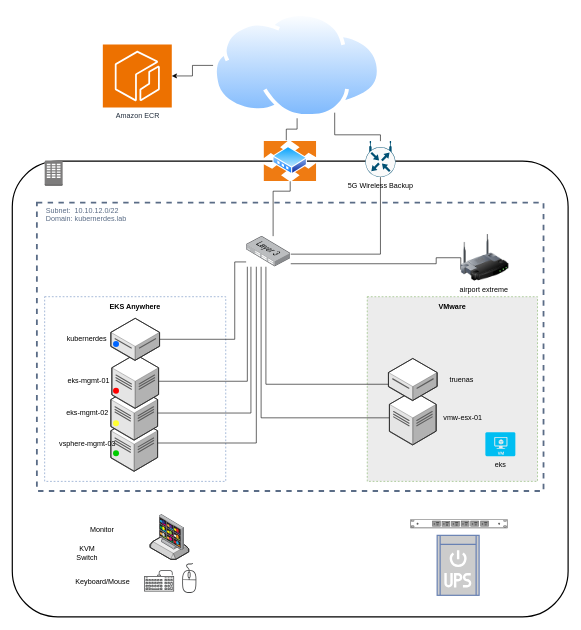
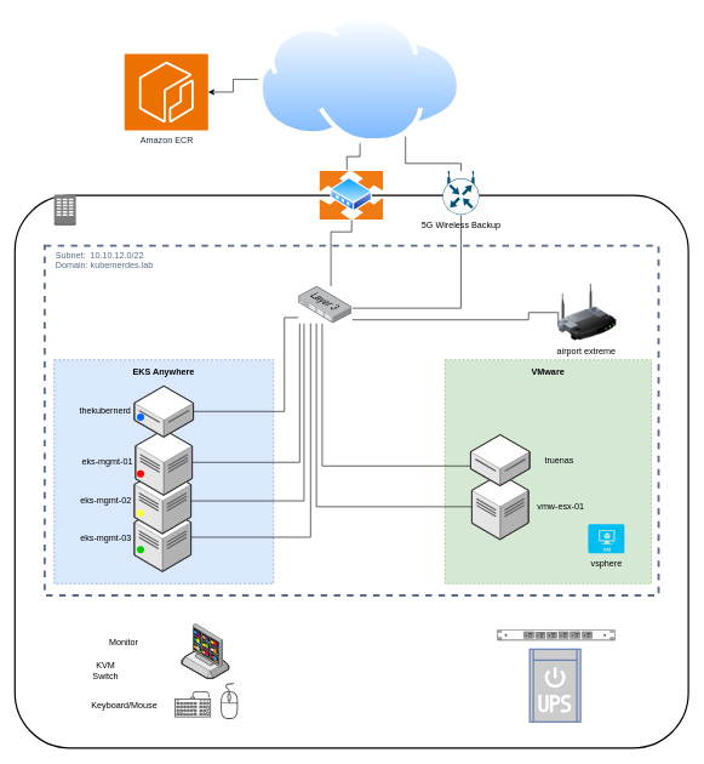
  <mxCell id="0" />
  <mxCell id="1" parent="0" />
  <mxCell id="2" value="" style="rounded=1;arcSize=10;dashed=0;fillColor=none;gradientColor=none;strokeWidth=2;" parent="1" vertex="1"><mxGeometry x="20" y="268" width="927" height="760" as="geometry" /></mxCell>
  <mxCell id="3" value="&amp;nbsp; &amp;nbsp; Subnet:&amp;nbsp; 10.10.12.0/22&lt;br&gt;&amp;nbsp; &amp;nbsp; Domain: kubernerdes.lab" style="fillColor=none;strokeColor=#5A6C86;dashed=1;verticalAlign=top;fontStyle=0;fontColor=#5A6C86;whiteSpace=wrap;html=1;align=left;strokeWidth=3;" parent="1" vertex="1"><mxGeometry x="61" y="337" width="845" height="481" as="geometry" /></mxCell>
- <mxCell id="4" value="&lt;b&gt;VMware&lt;/b&gt;" style="outlineConnect=0;html=1;whiteSpace=wrap;fontSize=12;fontStyle=0;strokeColor=#82b366;fillColor=#ececec;verticalAlign=top;align=center;dashed=1;spacingTop=3;" parent="1" vertex="1"><mxGeometry x="612" y="494" width="284" height="308" as="geometry" /></mxCell>
- <mxCell id="5" value="&lt;b&gt;EKS Anywhere&lt;/b&gt;" style="outlineConnect=0;html=1;whiteSpace=wrap;fontSize=12;fontStyle=0;strokeColor=#6c8ebf;fillColor=#ffffff;verticalAlign=top;align=center;dashed=1;spacingTop=3;" parent="1" vertex="1"><mxGeometry x="74" y="494" width="302" height="308" as="geometry" /></mxCell>
+ <mxCell id="4" value="&lt;b&gt;VMware&lt;/b&gt;" style="outlineConnect=0;html=1;whiteSpace=wrap;fontSize=12;fontStyle=0;strokeColor=#82b366;fillColor=#d5e8d4;verticalAlign=top;align=center;dashed=1;spacingTop=3;" parent="1" vertex="1"><mxGeometry x="612" y="494" width="284" height="308" as="geometry" /></mxCell>
+ <mxCell id="5" value="&lt;b&gt;EKS Anywhere&lt;/b&gt;" style="outlineConnect=0;html=1;whiteSpace=wrap;fontSize=12;fontStyle=0;strokeColor=#6c8ebf;fillColor=#dae8fc;verticalAlign=top;align=center;dashed=1;spacingTop=3;" parent="1" vertex="1"><mxGeometry x="74" y="494" width="302" height="308" as="geometry" /></mxCell>
  <mxCell id="6" value="" style="verticalLabelPosition=bottom;html=1;verticalAlign=top;strokeWidth=1;align=center;outlineConnect=0;dashed=0;outlineConnect=0;shape=mxgraph.aws3d.ebs;fillColor=#ECECEC;strokeColor=#5E5E5E;aspect=fixed;" parent="1" vertex="1"><mxGeometry x="249.85" y="890" width="64.4" height="42" as="geometry" /></mxCell>
  <mxCell id="7" value="" style="dashed=0;html=1;shape=mxgraph.aws3.corporate_data_center;fillColor=#7D7C7C;gradientColor=none;dashed=0;" parent="1" vertex="1"><mxGeometry x="74" y="267" width="30" height="42" as="geometry" /></mxCell>
  <mxCell id="8" value="" style="edgeStyle=orthogonalEdgeStyle;rounded=0;orthogonalLoop=1;jettySize=auto;html=1;entryX=0.5;entryY=1;entryDx=0;entryDy=0;entryPerimeter=0;endArrow=none;endFill=0;" parent="1" source="9" target="27" edge="1"><mxGeometry relative="1" as="geometry"><mxPoint x="564.4" y="430.5" as="targetPoint" /><Array as="points"><mxPoint x="634" y="423" /></Array></mxGeometry></mxCell>
  <mxCell id="9" value="" style="image;points=[];aspect=fixed;html=1;align=center;shadow=0;dashed=0;image=img/lib/allied_telesis/switch/Switch_24_port_L3.svg;" parent="1" vertex="1"><mxGeometry x="410" y="393" width="74.4" height="51" as="geometry" /></mxCell>
  <mxCell id="10" value="" style="edgeStyle=orthogonalEdgeStyle;rounded=0;orthogonalLoop=1;jettySize=auto;html=1;" parent="1" source="11" target="13" edge="1"><mxGeometry relative="1" as="geometry" /></mxCell>
  <mxCell id="11" value="" style="image;aspect=fixed;perimeter=ellipsePerimeter;html=1;align=center;shadow=0;dashed=0;spacingTop=3;image=img/lib/active_directory/internet_cloud.svg;" parent="1" vertex="1"><mxGeometry x="355" width="280" height="176.4" as="geometry" y="20" /></mxCell>
  <mxCell id="12" value="" style="edgeStyle=orthogonalEdgeStyle;rounded=0;orthogonalLoop=1;jettySize=auto;html=1;endArrow=none;endFill=0;exitX=0.426;exitY=-0.022;exitDx=0;exitDy=0;exitPerimeter=0;" parent="1" target="11" edge="1" source="17"><mxGeometry relative="1" as="geometry"><mxPoint x="495" y="246" as="sourcePoint" /></mxGeometry></mxCell>
  <mxCell id="13" value="Amazon ECR" style="sketch=0;points=[[0,0,0],[0.25,0,0],[0.5,0,0],[0.75,0,0],[1,0,0],[0,1,0],[0.25,1,0],[0.5,1,0],[0.75,1,0],[1,1,0],[0,0.25,0],[0,0.5,0],[0,0.75,0],[1,0.25,0],[1,0.5,0],[1,0.75,0]];outlineConnect=0;fontColor=#232F3E;fillColor=#ED7100;strokeColor=#ffffff;dashed=0;verticalLabelPosition=bottom;verticalAlign=top;align=center;html=1;fontSize=12;fontStyle=0;aspect=fixed;shape=mxgraph.aws4.resourceIcon;resIcon=mxgraph.aws4.ecr;" parent="1" vertex="1"><mxGeometry x="171" y="73.3" width="115" height="105" as="geometry" /></mxCell>
  <mxCell id="14" style="edgeStyle=orthogonalEdgeStyle;rounded=0;orthogonalLoop=1;jettySize=auto;html=1;exitX=0;exitY=0.75;exitDx=0;exitDy=0;endArrow=none;endFill=0;" edge="1" parent="1" source="15" target="9"><mxGeometry relative="1" as="geometry"><Array as="points"><mxPoint x="727" y="429" /><mxPoint x="727" y="439" /></Array></mxGeometry></mxCell>
  <mxCell id="15" value="airport extreme&amp;nbsp;" style="image;html=1;image=img/lib/clip_art/networking/Wireless_Router_128x128.png" parent="1" vertex="1"><mxGeometry x="768" y="389" width="80" height="80" as="geometry" /></mxCell>
  <mxCell id="16" style="edgeStyle=orthogonalEdgeStyle;rounded=0;orthogonalLoop=1;jettySize=auto;html=1;exitX=0.5;exitY=1;exitDx=0;exitDy=0;endArrow=none;endFill=0;" parent="1" source="17" target="9" edge="1"><mxGeometry relative="1" as="geometry"><Array as="points"><mxPoint x="484" y="318" /><mxPoint x="455" y="318" /></Array></mxGeometry></mxCell>
  <mxCell id="17" value="" style="image;aspect=fixed;perimeter=ellipsePerimeter;html=1;align=center;shadow=0;dashed=0;spacingTop=3;image=img/lib/active_directory/router.svg;" parent="1" vertex="1"><mxGeometry x="439.42" y="234.5" width="88.16" height="67" as="geometry" /></mxCell>
  <mxCell id="18" value="" style="edgeStyle=orthogonalEdgeStyle;rounded=0;orthogonalLoop=1;jettySize=auto;html=1;endArrow=none;endFill=0;" parent="1" source="32" target="9" edge="1"><mxGeometry relative="1" as="geometry"><Array as="points"><mxPoint x="443" y="640" /></Array><mxPoint x="409" y="494" as="targetPoint" /></mxGeometry></mxCell>
- <mxCell id="19" value="eks" style="verticalLabelPosition=bottom;html=1;verticalAlign=top;align=center;strokeColor=none;fillColor=#00BEF2;shape=mxgraph.azure.virtual_machine;" parent="1" vertex="1"><mxGeometry x="809" y="720" width="50" height="40" as="geometry" /></mxCell>
+ <mxCell id="19" value="vsphere" style="verticalLabelPosition=bottom;html=1;verticalAlign=top;align=center;strokeColor=none;fillColor=#00BEF2;shape=mxgraph.azure.virtual_machine;" parent="1" vertex="1"><mxGeometry x="809" y="720" width="50" height="40" as="geometry" /></mxCell>
  <mxCell id="20" value="" style="edgeStyle=orthogonalEdgeStyle;rounded=0;orthogonalLoop=1;jettySize=auto;html=1;endArrow=none;endFill=0;" parent="1" source="21" target="9" edge="1"><mxGeometry relative="1" as="geometry"><mxPoint x="419.2" y="494" as="targetPoint" /><Array as="points"><mxPoint x="435" y="696" /></Array></mxGeometry></mxCell>
  <mxCell id="21" value="vmw-esx-01" style="verticalLabelPosition=middle;html=1;verticalAlign=middle;strokeWidth=1;align=right;outlineConnect=0;dashed=0;outlineConnect=0;shape=mxgraph.aws3d.dataCenter;strokeColor=#5E5E5E;aspect=fixed;horizontal=1;labelPosition=right;" parent="1" vertex="1"><mxGeometry x="649" y="651" width="77.96" height="90" as="geometry" /></mxCell>
  <mxCell id="22" value="" style="sketch=0;pointerEvents=1;shadow=0;dashed=0;html=1;strokeColor=none;fillColor=#434445;aspect=fixed;labelPosition=center;verticalLabelPosition=bottom;verticalAlign=top;align=center;outlineConnect=0;shape=mxgraph.vvd.keyboard;" parent="1" vertex="1"><mxGeometry x="239.85" y="950.25" width="50" height="35.5" as="geometry" /></mxCell>
  <mxCell id="23" value="" style="image;points=[];aspect=fixed;html=1;align=center;shadow=0;dashed=0;image=img/lib/allied_telesis/security/DVS_Surveillance_Monitor.svg;" parent="1" vertex="1"><mxGeometry x="264.85" y="857" width="42" height="60" as="geometry" /></mxCell>
  <mxCell id="24" value="" style="sketch=0;pointerEvents=1;shadow=0;dashed=0;html=1;strokeColor=none;fillColor=#434445;aspect=fixed;labelPosition=center;verticalLabelPosition=bottom;verticalAlign=top;align=center;outlineConnect=0;shape=mxgraph.vvd.mouse;" parent="1" vertex="1"><mxGeometry x="302.85" y="938" width="24.5" height="50" as="geometry" /></mxCell>
  <mxCell id="25" value="KVM Switch" style="text;html=1;align=center;verticalAlign=middle;whiteSpace=wrap;rounded=0;" parent="1" vertex="1"><mxGeometry x="115.35" y="906" width="60" height="30" as="geometry" /></mxCell>
  <mxCell id="26" value="" style="edgeStyle=orthogonalEdgeStyle;rounded=0;orthogonalLoop=1;jettySize=auto;html=1;entryX=0.75;entryY=1;entryDx=0;entryDy=0;endArrow=none;endFill=0;" parent="1" source="27" target="11" edge="1"><mxGeometry relative="1" as="geometry"><mxPoint x="699" y="169" as="targetPoint" /><Array as="points"><mxPoint x="634" y="224" /><mxPoint x="558" y="224" /></Array></mxGeometry></mxCell>
  <mxCell id="27" value="5G Wireless Backup" style="sketch=0;points=[[0.5,0,0],[1,0.5,0],[0.5,1,0],[0,0.5,0],[0.145,0.145,0],[0.856,0.145,0],[0.855,0.856,0],[0.145,0.855,0]];verticalLabelPosition=bottom;html=1;verticalAlign=top;aspect=fixed;align=center;pointerEvents=1;shape=mxgraph.cisco19.rect;prIcon=wireless_router;fillColor=#FAFAFA;strokeColor=#005073;" parent="1" vertex="1"><mxGeometry x="609" y="234.5" width="50" height="60" as="geometry" /></mxCell>
  <mxCell id="28" value="" style="strokeColor=#666666;html=1;labelPosition=right;align=left;spacingLeft=15;shadow=0;dashed=0;outlineConnect=0;shape=mxgraph.rack.dell.power_strip;" vertex="1" parent="1"><mxGeometry x="684" y="865" width="162" height="15" as="geometry" /></mxCell>
  <mxCell id="29" value="Monitor" style="text;html=1;align=center;verticalAlign=middle;whiteSpace=wrap;rounded=0;" vertex="1" parent="1"><mxGeometry x="140.35" y="868" width="60" height="30" as="geometry" /></mxCell>
  <mxCell id="30" value="Keyboard/Mouse&lt;div&gt;&lt;br&gt;&lt;/div&gt;" style="text;html=1;align=center;verticalAlign=middle;whiteSpace=wrap;rounded=0;" vertex="1" parent="1"><mxGeometry x="120.6" y="962" width="99.5" height="30" as="geometry" /></mxCell>
  <mxCell id="31" value="" style="fontColor=#0066CC;verticalAlign=top;verticalLabelPosition=bottom;labelPosition=center;align=center;html=1;outlineConnect=0;fillColor=#CCCCCC;strokeColor=#6881B3;gradientColor=none;gradientDirection=north;strokeWidth=2;shape=mxgraph.networks.ups_small;" vertex="1" parent="1"><mxGeometry x="728.59" y="892" width="70" height="100" as="geometry" /></mxCell>
  <mxCell id="32" value="truenas" style="verticalLabelPosition=middle;html=1;verticalAlign=middle;strokeWidth=1;align=center;outlineConnect=0;dashed=0;outlineConnect=0;shape=mxgraph.aws3d.dataServer;strokeColor=#5E5E5E;aspect=fixed;horizontal=1;labelPosition=right;" parent="1" vertex="1"><mxGeometry x="647.36" y="597" width="81.23" height="70" as="geometry" /></mxCell>
  <mxCell id="33" value="" style="edgeStyle=orthogonalEdgeStyle;rounded=0;orthogonalLoop=1;jettySize=auto;html=1;endArrow=none;endFill=0;" edge="1" parent="1" source="34" target="9"><mxGeometry relative="1" as="geometry"><mxPoint x="342.35" y="713" as="targetPoint" /><Array as="points"><mxPoint x="427" y="738" /></Array></mxGeometry></mxCell>
- <mxCell id="34" value="vsphere-mgmt-03" style="verticalLabelPosition=middle;html=1;verticalAlign=middle;strokeWidth=1;align=center;outlineConnect=0;dashed=0;outlineConnect=0;shape=mxgraph.aws3d.dataCenter;strokeColor=#5E5E5E;aspect=fixed;horizontal=1;labelPosition=left;" vertex="1" parent="1"><mxGeometry x="184.39" y="695" width="77.96" height="90" as="geometry" /></mxCell>
+ <mxCell id="34" value="eks-mgmt-03" style="verticalLabelPosition=middle;html=1;verticalAlign=middle;strokeWidth=1;align=center;outlineConnect=0;dashed=0;outlineConnect=0;shape=mxgraph.aws3d.dataCenter;strokeColor=#5E5E5E;aspect=fixed;horizontal=1;labelPosition=left;" vertex="1" parent="1"><mxGeometry x="184.39" y="695" width="77.96" height="90" as="geometry" /></mxCell>
  <mxCell id="35" value="" style="edgeStyle=orthogonalEdgeStyle;rounded=0;orthogonalLoop=1;jettySize=auto;html=1;endArrow=none;endFill=0;" edge="1" parent="1" source="36" target="9"><mxGeometry relative="1" as="geometry"><mxPoint x="422" y="425" as="targetPoint" /><Array as="points"><mxPoint x="418" y="688" /></Array></mxGeometry></mxCell>
  <mxCell id="36" value="eks-mgmt-02" style="verticalLabelPosition=middle;html=1;verticalAlign=middle;strokeWidth=1;align=center;outlineConnect=0;dashed=0;outlineConnect=0;shape=mxgraph.aws3d.dataCenter;strokeColor=#5E5E5E;aspect=fixed;horizontal=1;labelPosition=left;" vertex="1" parent="1"><mxGeometry x="184.39" y="643" width="77.96" height="90" as="geometry" /></mxCell>
  <mxCell id="37" value="" style="edgeStyle=orthogonalEdgeStyle;rounded=0;orthogonalLoop=1;jettySize=auto;html=1;endArrow=none;endFill=0;" edge="1" parent="1" source="38" target="9"><mxGeometry relative="1" as="geometry"><mxPoint x="343.98" y="608" as="targetPoint" /><Array as="points"><mxPoint x="412" y="635" /></Array></mxGeometry></mxCell>
  <mxCell id="38" value="eks-mgmt-01" style="verticalLabelPosition=middle;html=1;verticalAlign=middle;strokeWidth=1;align=center;outlineConnect=0;dashed=0;outlineConnect=0;shape=mxgraph.aws3d.dataCenter;strokeColor=#5E5E5E;aspect=fixed;horizontal=1;labelPosition=left;" vertex="1" parent="1"><mxGeometry x="186.02" y="590" width="77.96" height="90" as="geometry" /></mxCell>
  <mxCell id="39" value="" style="edgeStyle=orthogonalEdgeStyle;rounded=0;orthogonalLoop=1;jettySize=auto;html=1;entryX=0;entryY=0.843;entryDx=0;entryDy=0;entryPerimeter=0;endArrow=none;endFill=0;" edge="1" parent="1" source="40" target="9"><mxGeometry relative="1" as="geometry"><mxPoint x="345.62" y="565" as="targetPoint" /><Array as="points"><mxPoint x="391" y="565" /><mxPoint x="391" y="436" /></Array></mxGeometry></mxCell>
- <mxCell id="40" value="kubernerdes" style="verticalLabelPosition=middle;html=1;verticalAlign=middle;strokeWidth=1;align=center;outlineConnect=0;dashed=0;outlineConnect=0;shape=mxgraph.aws3d.dataServer;strokeColor=#5E5E5E;aspect=fixed;labelPosition=left;" parent="1" vertex="1"><mxGeometry x="184.39" y="530" width="81.23" height="70" as="geometry" /></mxCell>
+ <mxCell id="40" value="thekubernerd" style="verticalLabelPosition=middle;html=1;verticalAlign=middle;strokeWidth=1;align=center;outlineConnect=0;dashed=0;outlineConnect=0;shape=mxgraph.aws3d.dataServer;strokeColor=#5E5E5E;aspect=fixed;labelPosition=left;" parent="1" vertex="1"><mxGeometry x="184.39" y="530" width="81.23" height="70" as="geometry" /></mxCell>
  <mxCell id="41" value="" style="shape=ellipse;fillColor=#00CC00;strokeColor=none;html=1;sketch=0;direction=south;" vertex="1" parent="1"><mxGeometry x="188" y="750" width="10" height="10" as="geometry" /></mxCell>
  <mxCell id="42" value="" style="shape=ellipse;fillColor=#FFFF33;strokeColor=none;html=1;sketch=0;" vertex="1" parent="1"><mxGeometry x="188" y="700" width="10" height="10" as="geometry" /></mxCell>
  <mxCell id="43" value="" style="shape=ellipse;fillColor=#FF0000;strokeColor=none;html=1;sketch=0;" vertex="1" parent="1"><mxGeometry x="188" y="646" width="10" height="10" as="geometry" /></mxCell>
  <mxCell id="44" value="" style="shape=ellipse;fillColor=#0065FF;strokeColor=none;html=1;sketch=0;" vertex="1" parent="1"><mxGeometry x="188" y="568" width="10" height="10" as="geometry" /></mxCell>
